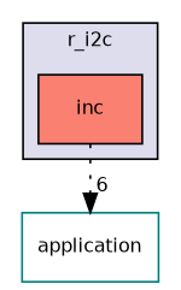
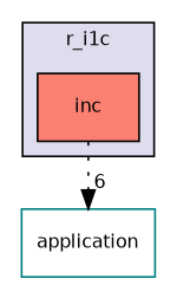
  digraph {
    compound=true
    node [fontname=Helvetica fontsize=10 shape=box style=filled]
    n1 [fillcolor=salmon label=inc pencolor=black color=black]
    n2 [color=teal fillcolor=white label=application]
    subgraph cluster_1 {
      bgcolor="#ddddee"
      fontname=Helvetica
      fontsize=10
-     label=r_i2c
+     label=r_i1c
      pencolor=black
      n1
    }
    n1 -> n2 [headlabel=6 labeldistance=1.5 labelfontname=Helvetica labelfontsize=10 style=dotted]
  }
